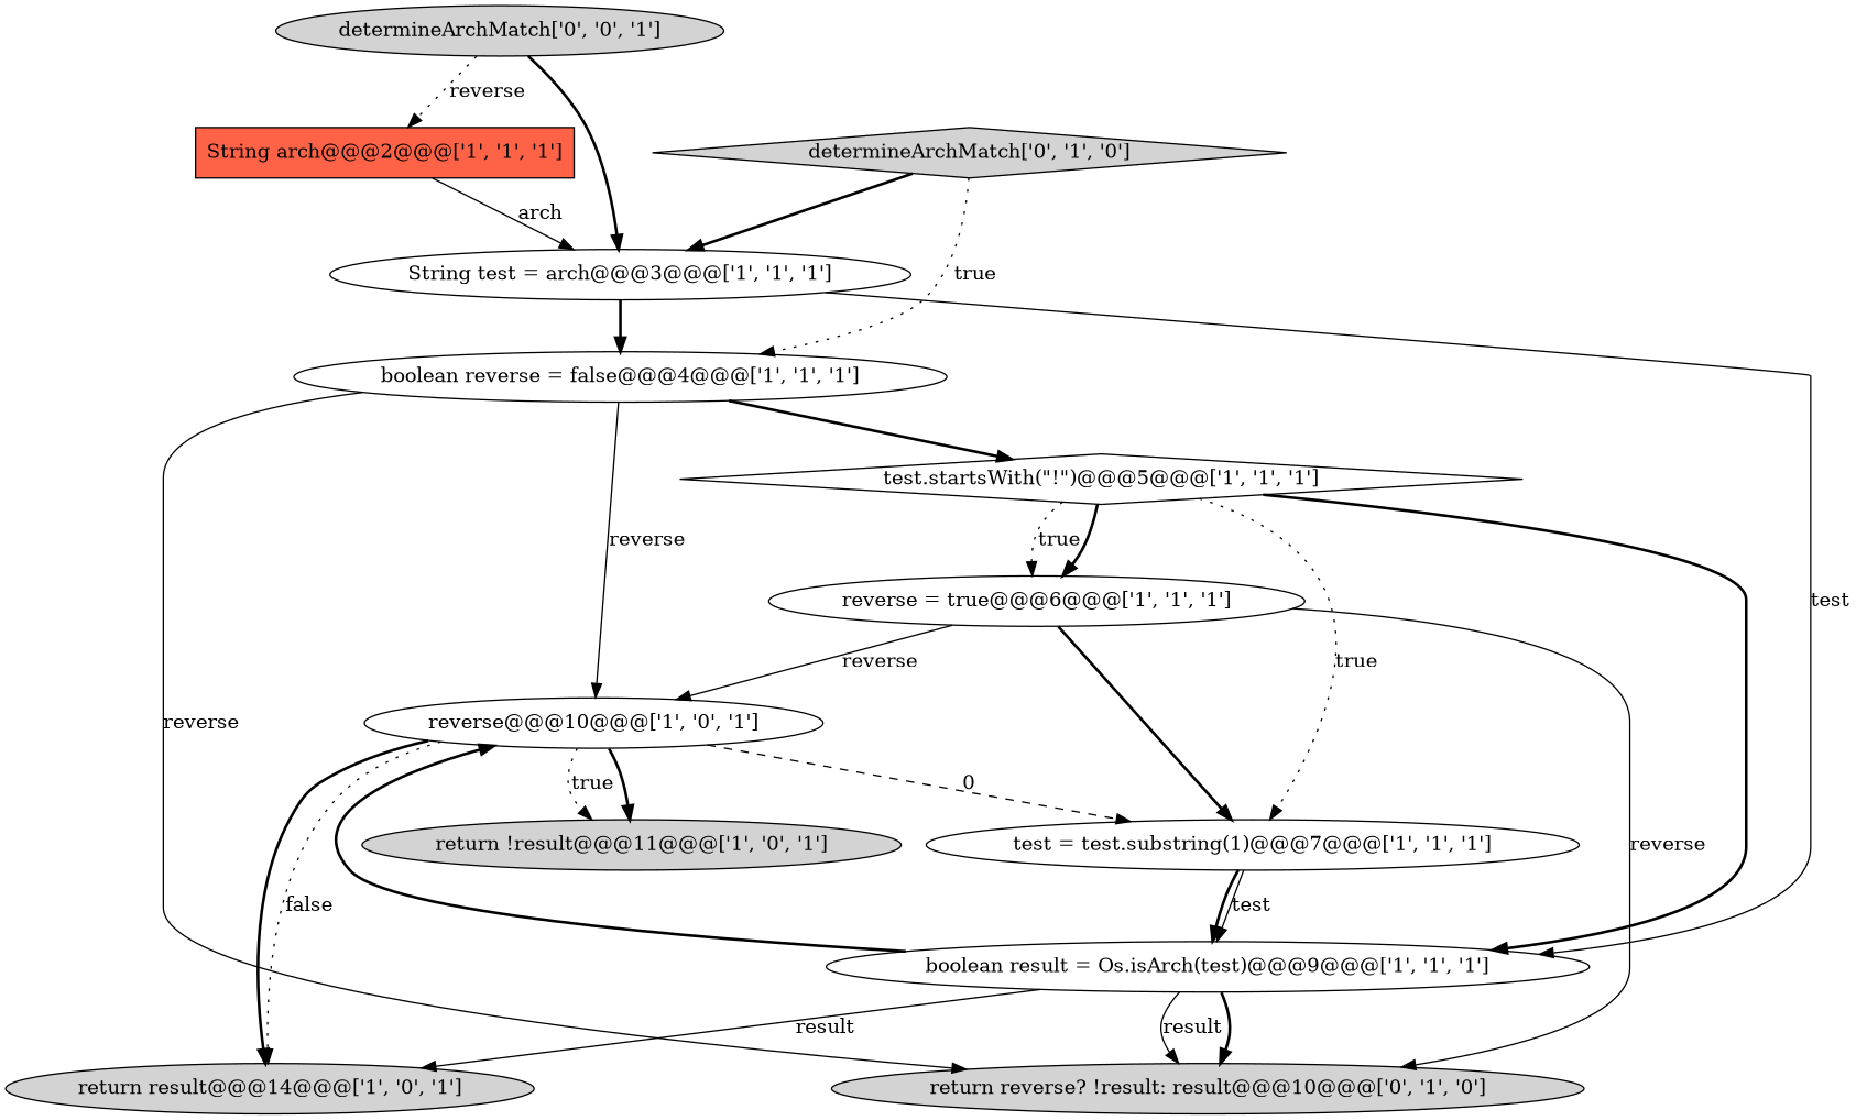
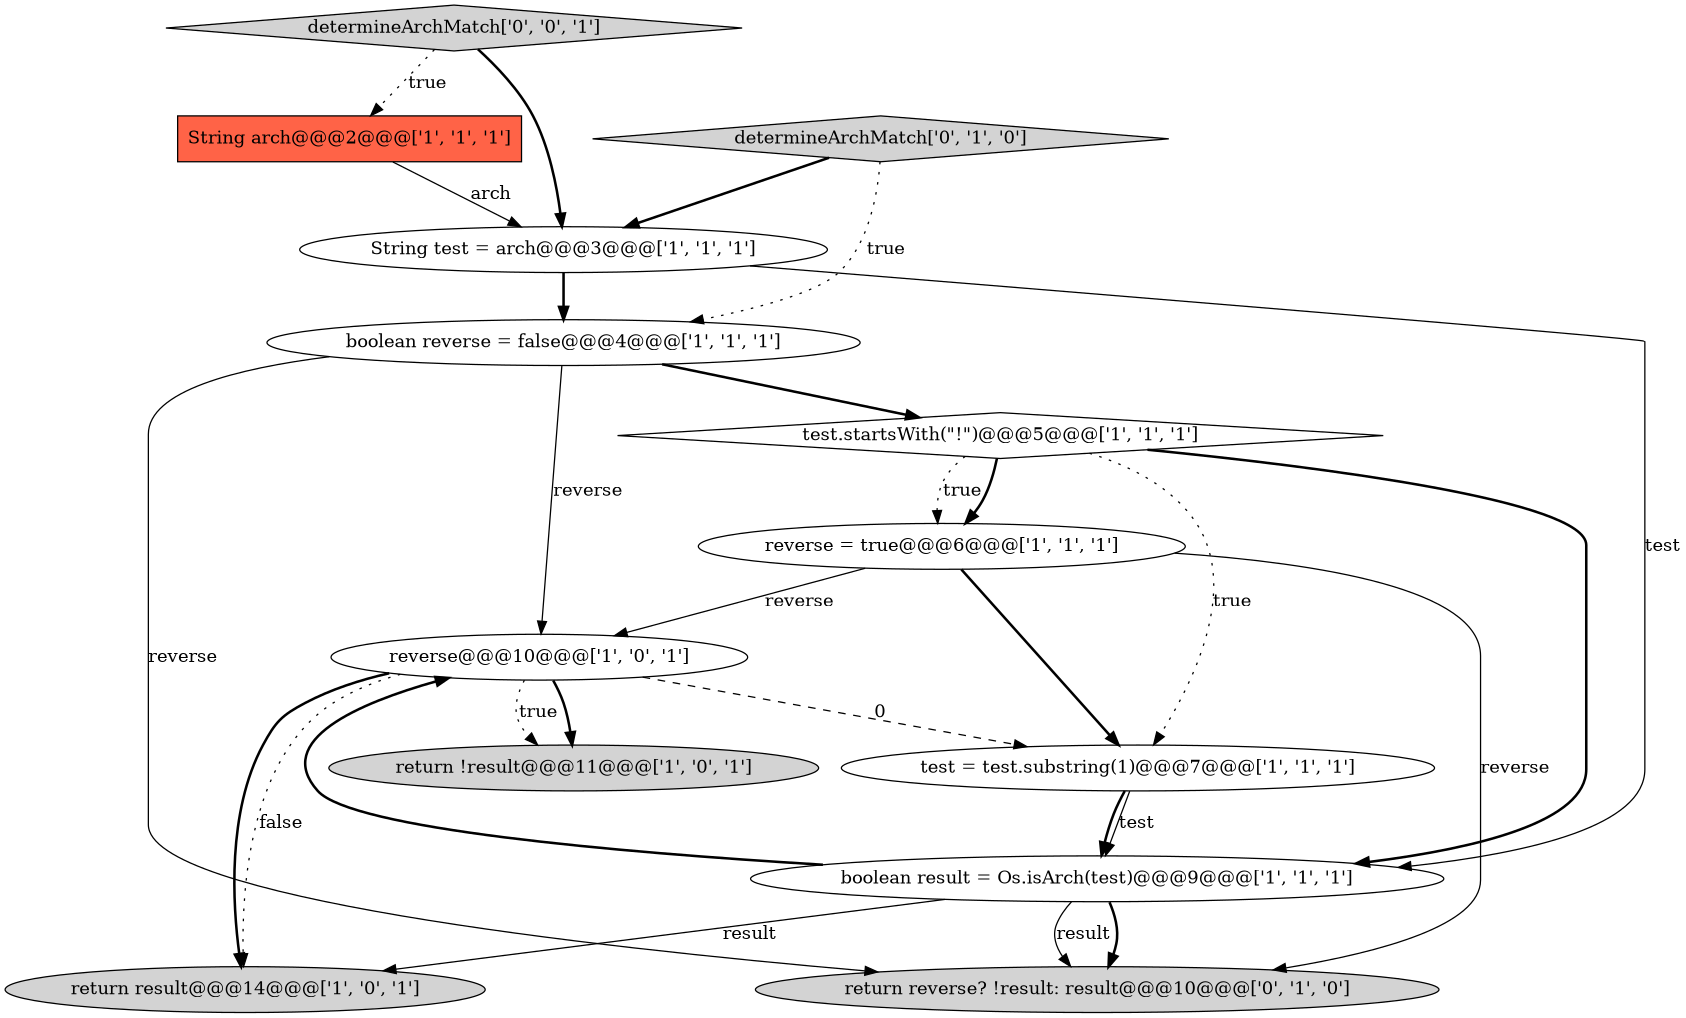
  digraph {
    node [fillcolor=white shape=ellipse style=filled]
    edge [style=bold]
    n1 [label="boolean reverse = false@@@4@@@['1', '1', '1']"]
    n2 [label="test.startsWith(\"!\")@@@5@@@['1', '1', '1']" shape=diamond]
    n3 [label="reverse@@@10@@@['1', '0', '1']"]
    n4 [fillcolor=lightgray label="return reverse? !result: result@@@10@@@['0', '1', '0']"]
    n5 [label="reverse = true@@@6@@@['1', '1', '1']"]
    n6 [label="boolean result = Os.isArch(test)@@@9@@@['1', '1', '1']"]
    n7 [label="test = test.substring(1)@@@7@@@['1', '1', '1']"]
    n8 [fillcolor=lightgray label="return result@@@14@@@['1', '0', '1']"]
    n9 [fillcolor=lightgray label="return !result@@@11@@@['1', '0', '1']"]
    n10 [fillcolor=tomato label="String arch@@@2@@@['1', '1', '1']" shape=box]
    n11 [label="String test = arch@@@3@@@['1', '1', '1']"]
-   n12 [fillcolor=lightgray label="determineArchMatch['0', '0', '1']"]
+   n12 [fillcolor=lightgray label="determineArchMatch['0', '0', '1']" shape=diamond]
    n13 [fillcolor=lightgray label="determineArchMatch['0', '1', '0']" shape=diamond]
    n1 -> n2
    n1 -> n3 [label=reverse style=solid]
    n1 -> n4 [label=reverse style=solid]
    n2 -> n5 [label=true style=dotted]
    n2 -> n5
    n2 -> n6
    n2 -> n7 [label=true style=dotted]
    n3 -> n7 [label=0 style=dashed]
    n3 -> n8 [label=false style=dotted]
    n3 -> n8
    n3 -> n9
    n3 -> n9 [label=true style=dotted]
    n5 -> n3 [label=reverse style=solid]
    n5 -> n4 [label=reverse style=solid]
    n5 -> n7
    n6 -> n3
    n6 -> n4
    n6 -> n4 [label=result style=solid]
    n6 -> n8 [label=result style=solid]
    n7 -> n6
    n7 -> n6 [label=test style=solid]
    n10 -> n11 [label=arch style=solid]
    n11 -> n1
    n11 -> n6 [label=test style=solid]
-   n12 -> n10 [label=reverse style=dotted]
+   n12 -> n10 [label=true style=dotted]
    n12 -> n11
    n13 -> n1 [label=true style=dotted]
    n13 -> n11
  }
